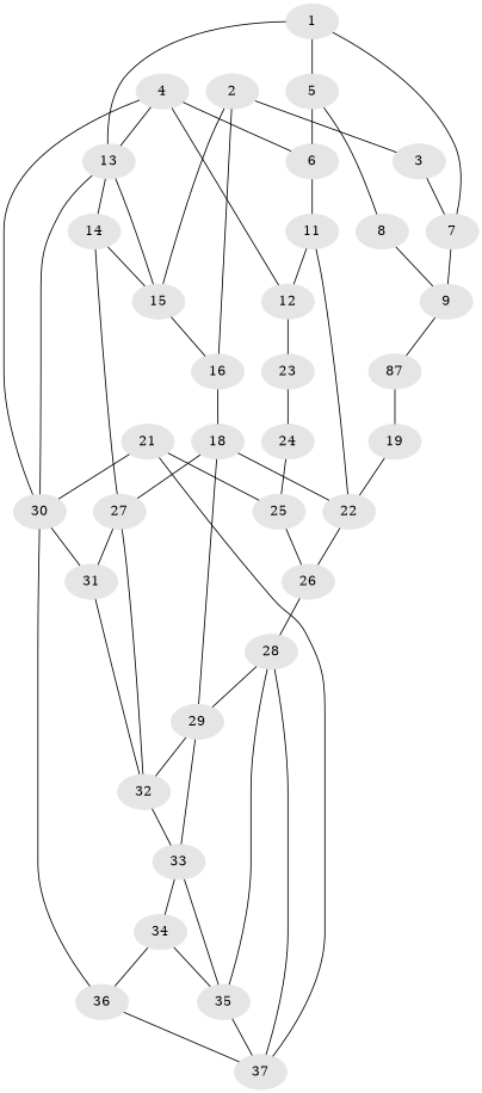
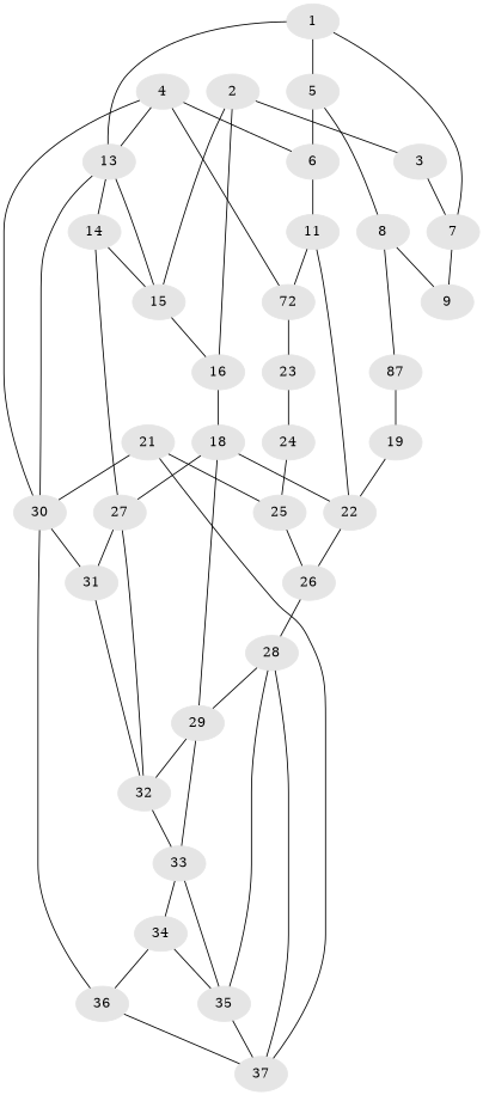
  graph {
    node [color=gray90 style=filled]
    edge [weight=1.0]
    1
    5
    7
    13
    6
    8
    9
    15
    30
    14
    2
    3
    16
    18
    4
-   12
+   12 [label=72]
    11
    23
    31
    36
    n21 [label=87]
    22
    19
    26
    24
    27
    32
    29
    33
    25
    21
    37
    28
    35
    34
    1 -- 5
    1 -- 7
    1 -- 13
    5 -- 6 [weight=2.0]
    5 -- 8
    7 -- 9 [weight=2.0]
    13 -- 15
    13 -- 30
    13 -- 14
    6 -- 11
    8 -- 9
-   9 -- n21
+   8 -- n21
    15 -- 16
    30 -- 31
    30 -- 36 [weight=2.0]
    14 -- 15
    14 -- 27
    2 -- 15
    2 -- 3
    2 -- 16
    3 -- 7
    16 -- 18
    18 -- 22
    18 -- 27
    18 -- 29
    4 -- 13
    4 -- 6
    4 -- 30
    4 -- 12
    12 -- 23
    11 -- 12 [weight=2.0]
    11 -- 22
    23 -- 24
    31 -- 32
    36 -- 37
    n21 -- 19 [weight=2.0]
    22 -- 26
    19 -- 22 [weight=2.0]
    26 -- 28
    24 -- 25
    27 -- 31
    27 -- 32
    32 -- 33
    29 -- 32
    29 -- 33
    33 -- 35
    33 -- 34
    25 -- 26
    21 -- 30
    21 -- 25
    21 -- 37
    28 -- 29
    28 -- 37
    28 -- 35
    35 -- 37
    34 -- 36
    34 -- 35
  }
